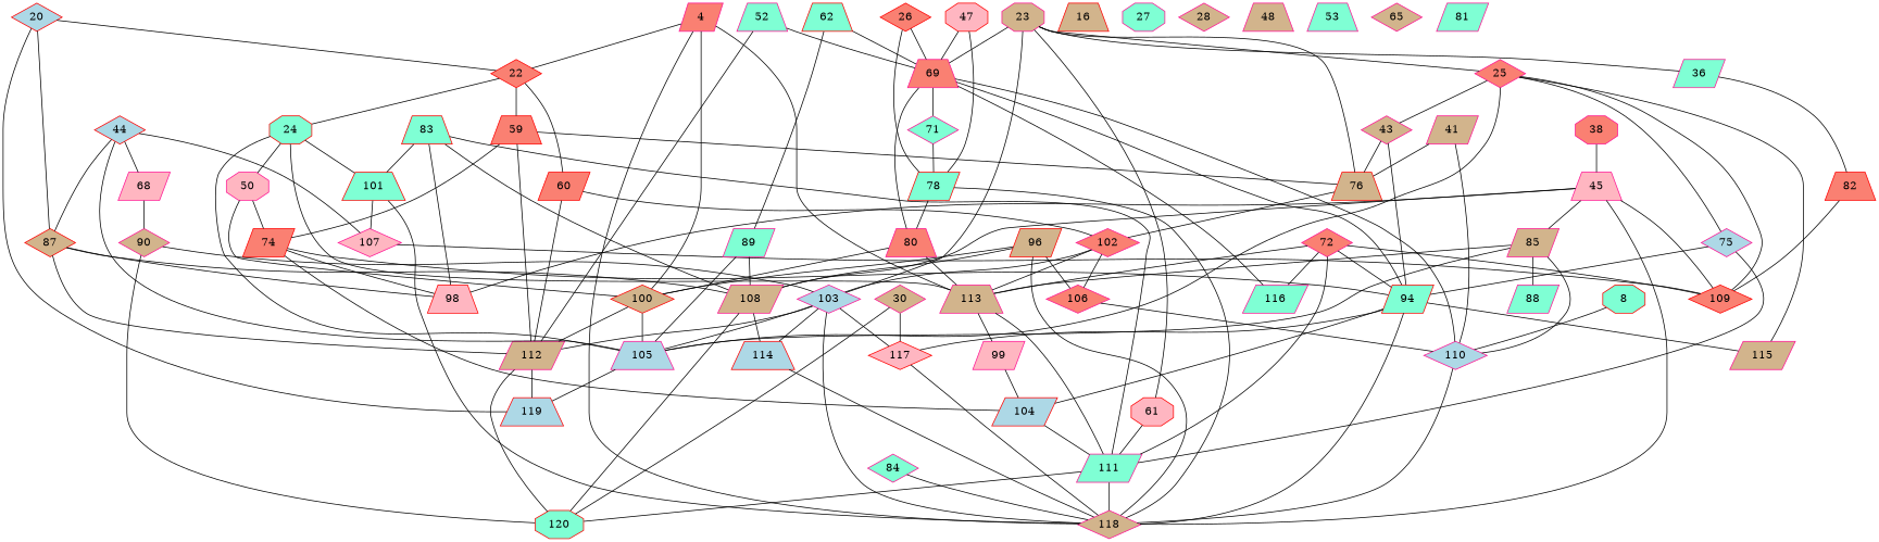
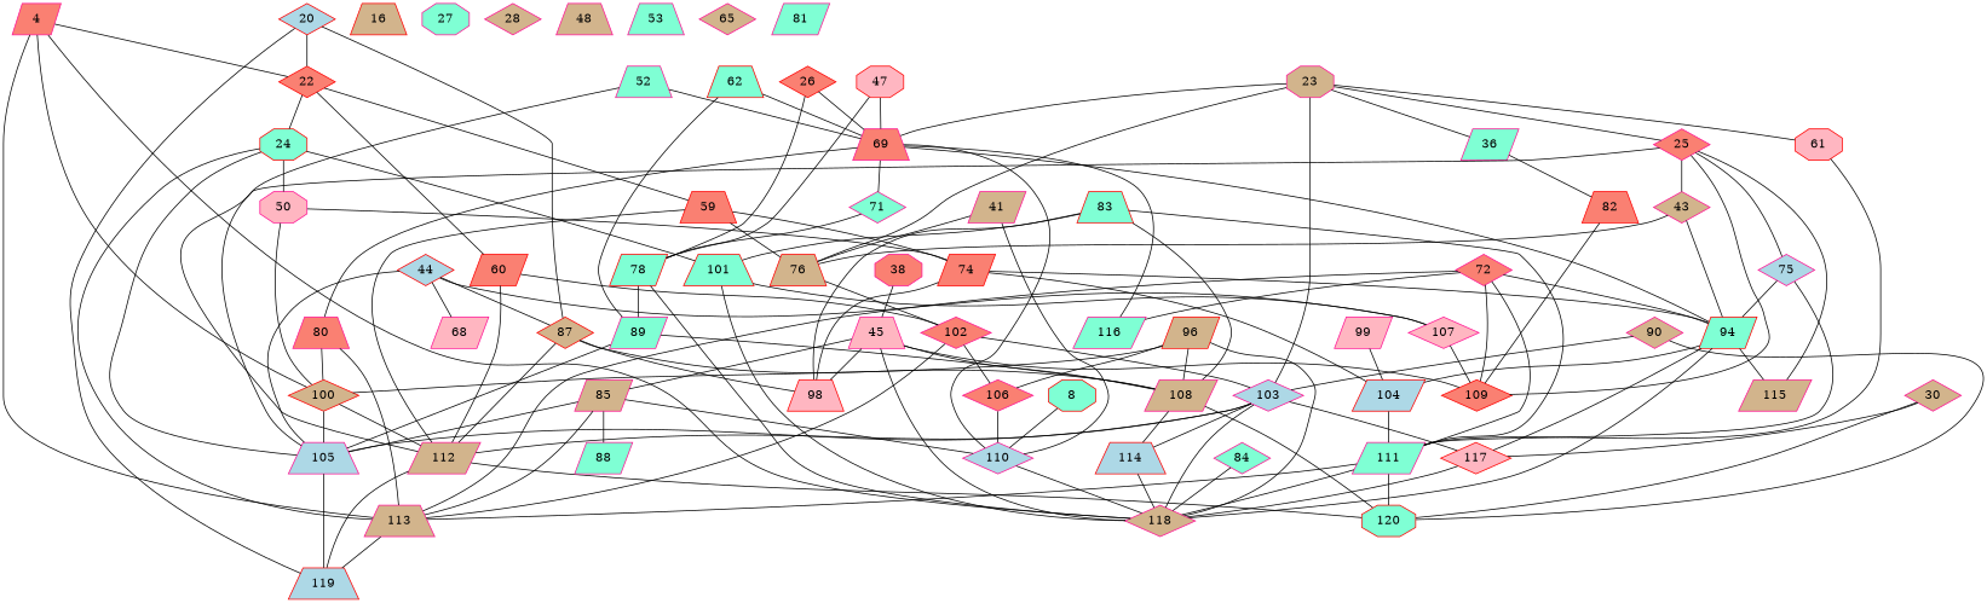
  graph {
    node [color=deeppink fillcolor=tan shape=diamond style=filled]
    4 [fillcolor=salmon shape=parallelogram]
    22 [color=red fillcolor=salmon]
    100 [color=red super="+39+51+54"]
    113 [shape=trapezium super="+14+91"]
    118 [super="+97+77"]
    24 [color=red fillcolor=aquamarine shape=octagon]
    59 [color=red fillcolor=salmon shape=trapezium]
    60 [color=red fillcolor=salmon shape=parallelogram]
    105 [fillcolor=lightblue shape=trapezium super="+86"]
    112 [shape=parallelogram super="+35+18"]
    119 [color=red fillcolor=lightblue shape=trapezium]
    110 [fillcolor=lightblue super="+57"]
    8 [color=red fillcolor=aquamarine shape=octagon]
    16 [color=red shape=trapezium]
    20 [color=red fillcolor=lightblue]
    87 [color=red]
    98 [color=red fillcolor=lightpink shape=trapezium]
    108 [shape=parallelogram super="+6+15+19+95"]
    50 [fillcolor=lightpink shape=octagon]
    101 [color=red fillcolor=aquamarine shape=trapezium]
    76 [color=red shape=trapezium super="+70"]
    74 [color=red fillcolor=salmon shape=parallelogram super="+5"]
    102 [fillcolor=salmon super="+33"]
    23 [shape=octagon super="+7"]
    25 [fillcolor=salmon]
    36 [fillcolor=aquamarine shape=parallelogram]
    61 [color=red fillcolor=lightpink shape=octagon]
    69 [fillcolor=salmon shape=trapezium super="+9+37"]
    103 [fillcolor=lightblue super="+40"]
    n30 [label=43 super="+55"]
    75 [fillcolor=lightblue]
    109 [color=red fillcolor=salmon super="+32+66"]
    115 [shape=parallelogram]
    82 [color=red fillcolor=salmon shape=trapezium]
    111 [fillcolor=aquamarine shape=parallelogram super="+93"]
    94 [color=red fillcolor=aquamarine shape=parallelogram super="+49+92"]
    71 [fillcolor=aquamarine]
    80 [fillcolor=salmon shape=trapezium]
    116 [fillcolor=aquamarine shape=parallelogram]
    117 [color=red fillcolor=lightpink super="+56"]
    114 [color=red fillcolor=lightblue shape=trapezium]
    107 [fillcolor=lightpink]
    26 [color=red fillcolor=salmon]
    78 [color=red fillcolor=aquamarine shape=parallelogram super="+43"]
    89 [fillcolor=aquamarine shape=parallelogram]
    27 [fillcolor=aquamarine shape=octagon]
    28
    30 [super="+3"]
    120 [color=red fillcolor=aquamarine shape=octagon]
    38 [fillcolor=salmon shape=octagon]
    45 [fillcolor=lightpink shape=trapezium]
    85 [shape=parallelogram]
    41 [shape=parallelogram]
    44 [color=red fillcolor=lightblue]
    68 [fillcolor=lightpink shape=parallelogram]
    90 [super="+29"]
    88 [fillcolor=aquamarine shape=parallelogram]
    47 [color=red fillcolor=lightpink shape=octagon]
    48 [shape=trapezium]
    104 [color=red fillcolor=lightblue shape=parallelogram]
    52 [fillcolor=aquamarine shape=trapezium]
    53 [fillcolor=aquamarine shape=trapezium]
    106 [fillcolor=salmon]
    62 [color=red fillcolor=aquamarine shape=trapezium]
    65
    72 [fillcolor=salmon super="+1+13"]
    81 [fillcolor=aquamarine shape=parallelogram]
    83 [color=red fillcolor=aquamarine shape=trapezium super="+42"]
    84 [fillcolor=aquamarine]
    96 [color=red shape=parallelogram super="+58"]
    99 [fillcolor=lightpink shape=parallelogram]
    4 -- 22
    4 -- 100
    4 -- 113 [weight=3]
    4 -- 118 [weight=2]
    22 -- 24
    22 -- 59
    22 -- 60
    100 -- 105 [weight=2]
    100 -- 112 [weight=2]
-   113 -- 99
+   113 -- 119
    24 -- 113
    24 -- 105
    24 -- 50
    24 -- 101
    59 -- 112
    59 -- 76
    59 -- 74
    60 -- 112
    60 -- 102
    105 -- 119
    112 -- 119
    112 -- 120
    110 -- 118
    8 -- 110
    20 -- 22
    20 -- 119
    20 -- 87
    87 -- 112
    87 -- 98
    87 -- 108
    108 -- 114
    108 -- 120
    50 -- 100
    50 -- 74
    101 -- 118
    101 -- 107
    76 -- 102
    74 -- 98
    74 -- 94
    74 -- 104 [weight=2]
    102 -- 113
    102 -- 103
    102 -- 106
    23 -- 76
    23 -- 25
    23 -- 36
    23 -- 61
    23 -- 69 [weight=2]
    23 -- 103 [weight=2]
    25 -- 105
    25 -- n30 [weight=2]
    25 -- 75
    25 -- 109
    25 -- 115
    36 -- 82
    61 -- 111
    69 -- 110 [weight=2]
    69 -- 94
    69 -- 71
    69 -- 80
    69 -- 116
    103 -- 118
    103 -- 105
    103 -- 112
    103 -- 117 [weight=2]
    103 -- 114
    n30 -- 76
    n30 -- 94 [weight=2]
    75 -- 111
    75 -- 94
    82 -- 109
    111 -- 113
    111 -- 118 [weight=2]
    111 -- 120
    94 -- 118
    94 -- 115
    94 -- 117
    94 -- 104
    71 -- 78
    80 -- 100
    80 -- 113
    117 -- 118
    114 -- 118
    107 -- 109
    26 -- 69
    26 -- 78
    78 -- 118
-   78 -- 80 [weight=2]
+   78 -- 89 [weight=2]
    89 -- 105
    89 -- 108
    30 -- 117
    30 -- 120
    38 -- 45
    45 -- 118 [weight=2]
    45 -- 98
    45 -- 108
    45 -- 109
    45 -- 85
    85 -- 113
    85 -- 105
    85 -- 110
    85 -- 88
    41 -- 110
    41 -- 76
    44 -- 105
    44 -- 87
    44 -- 107
    44 -- 68
-   68 -- 90 [weight=2]
    90 -- 103
    90 -- 120
    47 -- 69
    47 -- 78
    104 -- 111 [weight=2]
    52 -- 112
    52 -- 69
    106 -- 110
    62 -- 69
    62 -- 89
    72 -- 113
    72 -- 109
    72 -- 111 [weight=2]
    72 -- 94
    72 -- 116
    83 -- 98
    83 -- 108
    83 -- 101 [weight=2]
    83 -- 111
    84 -- 118
    96 -- 100
    96 -- 118 [weight=2]
    96 -- 108
    96 -- 106
    99 -- 104
  }
